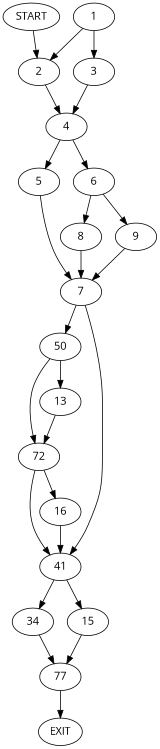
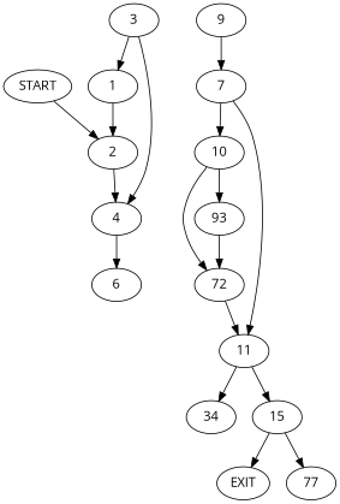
  digraph {
    fontname="Open Sans"
    node [fontname="Open Sans"]
    edge [fontname="Open Sans"]
    n1 [label=START]
    2
    1
    3
    n5 [label=EXIT]
    4
-   5
    6
    7
-   8
    9
-   10 [label=50]
-   11 [label=41]
+   10
+   11
    n14 [label=72]
-   13
+   13 [label=93]
    n16 [label=34]
    15
-   16
    n19 [label=77]
    n1 -> 2
    2 -> 4
    1 -> 2
-   1 -> 3
+   3 -> 1
    3 -> 4
-   4 -> 5
    4 -> 6
-   5 -> 7
-   6 -> 8
-   6 -> 9
    7 -> 10
    7 -> 11
-   8 -> 7
    9 -> 7
    10 -> n14
    10 -> 13
    11 -> n16
    11 -> 15
    n14 -> 11
-   n14 -> 16
    13 -> n14
-   n16 -> n19
    15 -> n19
-   16 -> 11
-   n19 -> n5
+   15 -> n5
  }
